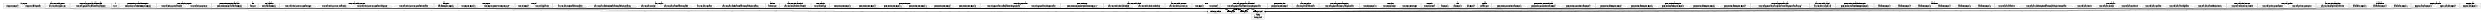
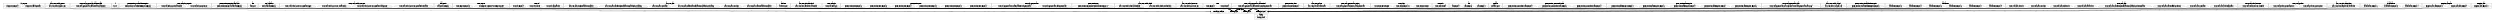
  digraph {
    "Sub::Exporter::default_generator"
    "Sub::Exporter::BEGIN@9"
    "Class::MOP::Method::Accessor::new"
    "Moose::Meta::TypeConstraint::Parameterizable::parameterize"
    "if::work"
    "ANTLR::Runtime::UnwantedTokenException::BEGIN@3"
    "Moose::Meta::Role::Composite::add_method"
    "Moose::Meta::Role::Composite::new"
    "ANTLR::Runtime::RecognizerSharedState::BEGIN@3"
    "base::import"
    "warnings::warnif"
    "Devel::StackTrace::BEGIN@8"
    "Moose::Meta::Method::Constructor::_generate_slot_initializer"
    "Moose::Meta::Method::Constructor::_initialize_body"
    "Moose::Meta::Method::Constructor::_generate_slot_assignment"
    "Moose::Meta::Method::Constructor::_generate_triggers"
-   "Data::OptList::BEGIN@8" [label="Data::BaseRecognizer::BEGIN@8"]
+   "Data::OptList::BEGIN@8"
    "Moose::Exporter::BEGIN@15"
    "Moose::Exporter::__ANON__[Moose/Exporter.pm:390]"
    "Moose::Util::_apply_all_roles"
+   "Moose::Util::does_role"
    "Moose::Util::BEGIN@9"
    "Class::MOP::Class::_can_fix_class_metaclass_incompatibility_by_subclassing"
    "Class::MOP::Class::_can_fix_single_metaclass_incompatibility_by_subclassing"
    "Class::MOP::Class::_single_metaclass_is_compatible"
    "Class::MOP::Class::superclasses"
    "Class::MOP::Class::_class_metaclass_is_compatible"
    "Class::MOP::Class::new_object"
    "attributes::import"
    "Class::MOP::Mixin::HasMethods::add_method"
    "Moose::Meta::Role::apply"
    "ANTLR::Runtime::Lexer::BEGIN@15"
    "ANTLR::Runtime::Lexer::BEGIN@4"
    "ANTLR::Runtime::Lexer::BEGIN@13"
    "ANTLR::Runtime::Lexer::BEGIN@16"
    "ANTLR::Runtime::Lexer::BEGIN@14"
    "ANTLR::Runtime::Lexer::BEGIN@12"
    "Moose::Util::TypeConstraints::find_type_constraint"
    "Moose::Util::TypeConstraints::_create_parameterized_type_constraint"
    "ANTLR::Runtime::DFA::__ANON__[ANTLR/Runtime/DFA.pm:172]"
    "Class::MOP::Method::Inlined::_uninlined_body"
    "Class::MOP::Method::Inlined::can_be_inlined"
    "Class::MOP::Method::Constructor::new"
    "Moose::init_meta"
    "Moose::BEGIN@17"
    "Moose::Meta::TypeConstraint::Parameterized::compile_type_constraint"
    "ANTLR::Runtime::Token::BEGIN@7"
    "Class::MOP::Attribute::attach_to_class"
    "Moose::Meta::TypeConstraint::Registry::add_type_constraint"
    "Moose::Object::DEMOLISHALL"
    "Moose::Object::BUILDALL"
    "Moose::Object::BEGIN@102"
    "Moose::Role::init_meta"
    "main::BEGIN@9"
    "main::BEGIN@10"
    "main::BEGIN@8"
    "metaclass::import"
    "ANTLR::Runtime::CommonTokenStream::BEGIN@9"
    "ANTLR::Runtime::CommonTokenStream::BEGIN@4"
    "ANTLR::Runtime::CommonTokenStream::BEGIN@8"
    "ANTLR::Runtime::BaseRecognizer::BEGIN@9"
    "ANTLR::Runtime::BaseRecognizer::BEGIN@8"
    "ANTLR::Runtime::BaseRecognizer::BEGIN@10"
    "ANTLR::Runtime::BaseRecognizer::BEGIN@6"
    "ANTLR::Runtime::BaseRecognizer::BEGIN@7"
    "Moose::Meta::TypeConstraint::Class::__ANON__[Moose/Meta/TypeConstraint/Class.pm:38]"
    "UNIVERSAL::import"
    "UNIVERSAL::isa"
    "UNIVERSAL::VERSION"
    "UNIVERSAL::can"
    "Class::MOP::Method::Wrapped::wrap"
    "ANTLR::Runtime::MismatchedTokenException::BEGIN@3"
    "Lavanda2Lexer::BEGIN@16"
    "Lavanda2Lexer::BEGIN@18"
    "Lavanda2Lexer::BEGIN@14"
    "Lavanda2Lexer::BEGIN@13"
    "Lavanda2Lexer::BEGIN@19"
    "Lavanda2Lexer::BEGIN@17"
    "Moose::Meta::Class::new_object"
    "Moose::Meta::Class::_classes_differ_by_roles_only"
    "Moose::Meta::Class::_can_fix_single_metaclass_incompatibility_by_role_reconciliation"
    "Moose::Meta::Class::add_attribute"
    "Moose::Meta::Class::excludes_role"
    "Moose::Meta::Class::add_role_application"
    "Moose::Meta::Class::does_role"
    "Moose::Meta::Class::superclasses"
    "Moose::Meta::Method::Destructor::is_needed"
    "Moose::Meta::Attribute::_process_options"
    "Moose::Meta::Attribute::_process_accessors"
    "Class::MOP::Mixin::HasAttributes::add_attribute"
    "Lavanda2Parser::BEGIN@16"
    "Lavanda2Parser::BEGIN@14"
    "Lavanda2Parser::BEGIN@15"
    "Exception::Class::Base::BEGIN@9"
    "Exception::Class::Base::BEGIN@10"
    "Exception::Class::BEGIN@10"
    subgraph cluster_1 {
      label="Sub::Exporter"
      "Sub::Exporter::default_generator"
      "Sub::Exporter::BEGIN@9"
    }
    subgraph cluster_2 {
      label="Class::MOP::Method::Accessor"
      "Class::MOP::Method::Accessor::new"
    }
    subgraph cluster_3 {
      label="Moose::Meta::TypeConstraint::Parameterizable"
      "Moose::Meta::TypeConstraint::Parameterizable::parameterize"
    }
    subgraph cluster_4 {
      label=if
      "if::work"
    }
    subgraph cluster_5 {
      label="ANTLR::Runtime::UnwantedTokenException"
      "ANTLR::Runtime::UnwantedTokenException::BEGIN@3"
    }
    subgraph cluster_6 {
      label="Moose::Meta::Role::Composite"
      "Moose::Meta::Role::Composite::add_method"
      "Moose::Meta::Role::Composite::new"
    }
    subgraph cluster_7 {
      label="ANTLR::Runtime::RecognizerSharedState"
      "ANTLR::Runtime::RecognizerSharedState::BEGIN@3"
    }
    subgraph cluster_8 {
      label=base
      "base::import"
    }
    subgraph cluster_9 {
      label=warnings
      "warnings::warnif"
    }
    subgraph cluster_10 {
      label="Devel::StackTrace"
      "Devel::StackTrace::BEGIN@8"
    }
    subgraph cluster_11 {
      label="Moose::Meta::Method::Constructor"
      "Moose::Meta::Method::Constructor::_generate_slot_initializer"
      "Moose::Meta::Method::Constructor::_initialize_body"
      "Moose::Meta::Method::Constructor::_generate_slot_assignment"
      "Moose::Meta::Method::Constructor::_generate_triggers"
    }
    subgraph cluster_12 {
      label="Data::OptList"
      "Data::OptList::BEGIN@8"
    }
    subgraph cluster_13 {
      label="Moose::Exporter"
      "Moose::Exporter::BEGIN@15"
      "Moose::Exporter::__ANON__[Moose/Exporter.pm:390]"
    }
    subgraph cluster_14 {
      label="Moose::Util"
      "Moose::Util::_apply_all_roles"
+     "Moose::Util::does_role"
      "Moose::Util::BEGIN@9"
    }
    subgraph cluster_15 {
      label="Class::MOP::Class"
      "Class::MOP::Class::_can_fix_class_metaclass_incompatibility_by_subclassing"
      "Class::MOP::Class::_can_fix_single_metaclass_incompatibility_by_subclassing"
      "Class::MOP::Class::_single_metaclass_is_compatible"
      "Class::MOP::Class::superclasses"
      "Class::MOP::Class::_class_metaclass_is_compatible"
      "Class::MOP::Class::new_object"
    }
    subgraph cluster_16 {
      label=attributes
      "attributes::import"
    }
    subgraph cluster_17 {
      label="Class::MOP::Mixin::HasMethods"
      "Class::MOP::Mixin::HasMethods::add_method"
    }
    subgraph cluster_18 {
      label="Moose::Meta::Role"
      "Moose::Meta::Role::apply"
    }
    subgraph cluster_19 {
      label="ANTLR::Runtime::Lexer"
      "ANTLR::Runtime::Lexer::BEGIN@15"
      "ANTLR::Runtime::Lexer::BEGIN@4"
      "ANTLR::Runtime::Lexer::BEGIN@13"
      "ANTLR::Runtime::Lexer::BEGIN@16"
      "ANTLR::Runtime::Lexer::BEGIN@14"
      "ANTLR::Runtime::Lexer::BEGIN@12"
    }
    subgraph cluster_20 {
      label="Moose::Util::TypeConstraints"
      "Moose::Util::TypeConstraints::find_type_constraint"
      "Moose::Util::TypeConstraints::_create_parameterized_type_constraint"
    }
    subgraph cluster_21 {
      label="ANTLR::Runtime::DFA"
      "ANTLR::Runtime::DFA::__ANON__[ANTLR/Runtime/DFA.pm:172]"
    }
    subgraph cluster_22 {
      label="Class::MOP::Method::Inlined"
      "Class::MOP::Method::Inlined::_uninlined_body"
      "Class::MOP::Method::Inlined::can_be_inlined"
    }
    subgraph cluster_23 {
      label="Class::MOP::Method::Constructor"
      "Class::MOP::Method::Constructor::new"
    }
    subgraph cluster_24 {
      label=Moose
      "Moose::init_meta"
      "Moose::BEGIN@17"
    }
    subgraph cluster_25 {
      label="Moose::Meta::TypeConstraint::Parameterized"
      "Moose::Meta::TypeConstraint::Parameterized::compile_type_constraint"
    }
    subgraph cluster_26 {
      label="ANTLR::Runtime::Token"
      "ANTLR::Runtime::Token::BEGIN@7"
    }
    subgraph cluster_27 {
      label="Class::MOP::Attribute"
      "Class::MOP::Attribute::attach_to_class"
    }
    subgraph cluster_28 {
      label="Moose::Meta::TypeConstraint::Registry"
      "Moose::Meta::TypeConstraint::Registry::add_type_constraint"
    }
    subgraph cluster_29 {
      label="Moose::Object"
      "Moose::Object::DEMOLISHALL"
      "Moose::Object::BUILDALL"
      "Moose::Object::BEGIN@102"
    }
    subgraph cluster_30 {
      label="Moose::Role"
      "Moose::Role::init_meta"
    }
    subgraph cluster_31 {
      label=main
      "main::BEGIN@9"
      "main::BEGIN@10"
      "main::BEGIN@8"
    }
    subgraph cluster_32 {
      label=metaclass
      "metaclass::import"
    }
    subgraph cluster_33 {
      label="ANTLR::Runtime::CommonTokenStream"
      "ANTLR::Runtime::CommonTokenStream::BEGIN@9"
      "ANTLR::Runtime::CommonTokenStream::BEGIN@4"
      "ANTLR::Runtime::CommonTokenStream::BEGIN@8"
    }
    subgraph cluster_34 {
      label="ANTLR::Runtime::BaseRecognizer"
      "ANTLR::Runtime::BaseRecognizer::BEGIN@9"
      "ANTLR::Runtime::BaseRecognizer::BEGIN@8"
      "ANTLR::Runtime::BaseRecognizer::BEGIN@10"
      "ANTLR::Runtime::BaseRecognizer::BEGIN@6"
      "ANTLR::Runtime::BaseRecognizer::BEGIN@7"
    }
    subgraph cluster_35 {
      label="Moose::Meta::TypeConstraint::Class"
      "Moose::Meta::TypeConstraint::Class::__ANON__[Moose/Meta/TypeConstraint/Class.pm:38]"
    }
    subgraph cluster_36 {
      label=UNIVERSAL
      "UNIVERSAL::import"
      "UNIVERSAL::isa"
      "UNIVERSAL::VERSION"
      "UNIVERSAL::can"
    }
    subgraph cluster_37 {
      label="Class::MOP::Method::Wrapped"
      "Class::MOP::Method::Wrapped::wrap"
    }
    subgraph cluster_38 {
      label="ANTLR::Runtime::MismatchedTokenException"
      "ANTLR::Runtime::MismatchedTokenException::BEGIN@3"
    }
    subgraph cluster_39 {
      label=Lavanda2Lexer
      "Lavanda2Lexer::BEGIN@16"
      "Lavanda2Lexer::BEGIN@18"
      "Lavanda2Lexer::BEGIN@14"
      "Lavanda2Lexer::BEGIN@13"
      "Lavanda2Lexer::BEGIN@19"
      "Lavanda2Lexer::BEGIN@17"
    }
    subgraph cluster_40 {
      label="Moose::Meta::Class"
      "Moose::Meta::Class::new_object"
      "Moose::Meta::Class::_classes_differ_by_roles_only"
      "Moose::Meta::Class::_can_fix_single_metaclass_incompatibility_by_role_reconciliation"
      "Moose::Meta::Class::add_attribute"
      "Moose::Meta::Class::excludes_role"
      "Moose::Meta::Class::add_role_application"
      "Moose::Meta::Class::does_role"
      "Moose::Meta::Class::superclasses"
    }
    subgraph cluster_41 {
      label="Moose::Meta::Method::Destructor"
      "Moose::Meta::Method::Destructor::is_needed"
    }
    subgraph cluster_42 {
      label="Moose::Meta::Attribute"
      "Moose::Meta::Attribute::_process_options"
      "Moose::Meta::Attribute::_process_accessors"
    }
    subgraph cluster_43 {
      label="Class::MOP::Mixin::HasAttributes"
      "Class::MOP::Mixin::HasAttributes::add_attribute"
    }
    subgraph cluster_44 {
      label=Lavanda2Parser
      "Lavanda2Parser::BEGIN@16"
      "Lavanda2Parser::BEGIN@14"
      "Lavanda2Parser::BEGIN@15"
    }
    subgraph cluster_45 {
      label="Exception::Class::Base"
      "Exception::Class::Base::BEGIN@9"
      "Exception::Class::Base::BEGIN@10"
    }
    subgraph cluster_46 {
      label="Exception::Class"
      "Exception::Class::BEGIN@10"
    }
    "Sub::Exporter::default_generator" -> "UNIVERSAL::can"
    "Sub::Exporter::BEGIN@9" -> "UNIVERSAL::VERSION"
    "Class::MOP::Method::Accessor::new" -> "UNIVERSAL::isa"
    "Moose::Meta::TypeConstraint::Parameterizable::parameterize" -> "UNIVERSAL::isa"
    "Moose::Meta::TypeConstraint::Parameterizable::parameterize" -> "UNIVERSAL::can"
    "if::work" -> "UNIVERSAL::can"
    "ANTLR::Runtime::UnwantedTokenException::BEGIN@3" -> "UNIVERSAL::import"
    "Moose::Meta::Role::Composite::add_method" -> "UNIVERSAL::can"
    "Moose::Meta::Role::Composite::new" -> "UNIVERSAL::isa"
    "ANTLR::Runtime::RecognizerSharedState::BEGIN@3" -> "UNIVERSAL::import"
    "base::import" -> "UNIVERSAL::isa"
    "Devel::StackTrace::BEGIN@8" -> "UNIVERSAL::import"
    "Moose::Meta::Method::Constructor::_generate_slot_initializer" -> "UNIVERSAL::isa"
    "Moose::Meta::Method::Constructor::_initialize_body" -> "UNIVERSAL::can"
    "Moose::Meta::Method::Constructor::_generate_slot_assignment" -> "UNIVERSAL::isa"
    "Moose::Meta::Method::Constructor::_generate_triggers" -> "UNIVERSAL::can"
    "Data::OptList::BEGIN@8" -> "UNIVERSAL::VERSION"
    "Moose::Exporter::BEGIN@15" -> "UNIVERSAL::VERSION"
    "Moose::Exporter::__ANON__[Moose/Exporter.pm:390]" -> "UNIVERSAL::can"
    "Moose::Util::_apply_all_roles" -> "UNIVERSAL::isa"
+   "Moose::Util::does_role" -> "UNIVERSAL::can"
    "Moose::Util::BEGIN@9" -> "UNIVERSAL::VERSION"
    "Class::MOP::Class::_can_fix_class_metaclass_incompatibility_by_subclassing" -> "UNIVERSAL::isa"
    "Class::MOP::Class::_can_fix_single_metaclass_incompatibility_by_subclassing" -> "UNIVERSAL::isa"
    "Class::MOP::Class::_can_fix_single_metaclass_incompatibility_by_subclassing" -> "UNIVERSAL::can"
    "Class::MOP::Class::_single_metaclass_is_compatible" -> "UNIVERSAL::isa"
    "Class::MOP::Class::_single_metaclass_is_compatible" -> "UNIVERSAL::can"
    "Class::MOP::Class::superclasses" -> "UNIVERSAL::isa"
    "Class::MOP::Class::_class_metaclass_is_compatible" -> "UNIVERSAL::isa"
    "Class::MOP::Class::new_object" -> "UNIVERSAL::isa"
    "attributes::import" -> "UNIVERSAL::can"
    "Class::MOP::Mixin::HasMethods::add_method" -> "UNIVERSAL::can"
    "Moose::Meta::Role::apply" -> "UNIVERSAL::isa"
    "ANTLR::Runtime::Lexer::BEGIN@15" -> "UNIVERSAL::import"
    "ANTLR::Runtime::Lexer::BEGIN@4" -> "UNIVERSAL::import"
    "ANTLR::Runtime::Lexer::BEGIN@13" -> "UNIVERSAL::import"
    "ANTLR::Runtime::Lexer::BEGIN@16" -> "UNIVERSAL::import"
    "ANTLR::Runtime::Lexer::BEGIN@14" -> "UNIVERSAL::import"
    "ANTLR::Runtime::Lexer::BEGIN@12" -> "UNIVERSAL::import"
    "Moose::Util::TypeConstraints::find_type_constraint" -> "UNIVERSAL::isa"
    "Moose::Util::TypeConstraints::_create_parameterized_type_constraint" -> "UNIVERSAL::can"
    "ANTLR::Runtime::DFA::__ANON__[ANTLR/Runtime/DFA.pm:172]" -> "UNIVERSAL::isa"
    "Class::MOP::Method::Inlined::_uninlined_body" -> "UNIVERSAL::isa"
    "Class::MOP::Method::Inlined::can_be_inlined" -> "UNIVERSAL::isa"
    "Class::MOP::Method::Inlined::can_be_inlined" -> "UNIVERSAL::can"
    "Class::MOP::Method::Constructor::new" -> "UNIVERSAL::isa"
    "Moose::init_meta" -> "UNIVERSAL::isa"
    "Moose::init_meta" -> "UNIVERSAL::can"
    "Moose::BEGIN@17" -> "UNIVERSAL::VERSION"
    "Moose::Meta::TypeConstraint::Parameterized::compile_type_constraint" -> "UNIVERSAL::isa"
    "ANTLR::Runtime::Token::BEGIN@7" -> "UNIVERSAL::import"
    "Class::MOP::Attribute::attach_to_class" -> "UNIVERSAL::isa"
    "Moose::Meta::TypeConstraint::Registry::add_type_constraint" -> "UNIVERSAL::isa"
    "Moose::Object::DEMOLISHALL" -> "UNIVERSAL::can"
    "Moose::Object::BUILDALL" -> "UNIVERSAL::can"
    "Moose::Object::BEGIN@102" -> "UNIVERSAL::can"
    "Moose::Role::init_meta" -> "UNIVERSAL::can"
    "main::BEGIN@9" -> "UNIVERSAL::import"
    "main::BEGIN@10" -> "UNIVERSAL::import"
    "main::BEGIN@8" -> "UNIVERSAL::import"
    "metaclass::import" -> "UNIVERSAL::isa"
    "ANTLR::Runtime::CommonTokenStream::BEGIN@9" -> "UNIVERSAL::import"
    "ANTLR::Runtime::CommonTokenStream::BEGIN@4" -> "UNIVERSAL::import"
    "ANTLR::Runtime::CommonTokenStream::BEGIN@8" -> "UNIVERSAL::import"
    "ANTLR::Runtime::BaseRecognizer::BEGIN@9" -> "UNIVERSAL::import"
    "ANTLR::Runtime::BaseRecognizer::BEGIN@8" -> "UNIVERSAL::import"
    "ANTLR::Runtime::BaseRecognizer::BEGIN@10" -> "UNIVERSAL::import"
    "ANTLR::Runtime::BaseRecognizer::BEGIN@6" -> "UNIVERSAL::import"
    "ANTLR::Runtime::BaseRecognizer::BEGIN@7" -> "UNIVERSAL::import"
    "Moose::Meta::TypeConstraint::Class::__ANON__[Moose/Meta/TypeConstraint/Class.pm:38]" -> "UNIVERSAL::isa"
    "UNIVERSAL::import" -> "warnings::warnif"
    "Class::MOP::Method::Wrapped::wrap" -> "UNIVERSAL::isa"
    "ANTLR::Runtime::MismatchedTokenException::BEGIN@3" -> "UNIVERSAL::import"
    "Lavanda2Lexer::BEGIN@16" -> "UNIVERSAL::import"
    "Lavanda2Lexer::BEGIN@18" -> "UNIVERSAL::import"
    "Lavanda2Lexer::BEGIN@14" -> "UNIVERSAL::import"
    "Lavanda2Lexer::BEGIN@13" -> "UNIVERSAL::import"
    "Lavanda2Lexer::BEGIN@19" -> "UNIVERSAL::import"
    "Lavanda2Lexer::BEGIN@17" -> "UNIVERSAL::import"
    "Moose::Meta::Class::new_object" -> "UNIVERSAL::can"
    "Moose::Meta::Class::_classes_differ_by_roles_only" -> "UNIVERSAL::isa"
    "Moose::Meta::Class::_can_fix_single_metaclass_incompatibility_by_role_reconciliation" -> "UNIVERSAL::can"
    "Moose::Meta::Class::add_attribute" -> "UNIVERSAL::can"
    "Moose::Meta::Class::excludes_role" -> "UNIVERSAL::can"
    "Moose::Meta::Class::add_role_application" -> "UNIVERSAL::isa"
    "Moose::Meta::Class::does_role" -> "UNIVERSAL::can"
    "Moose::Meta::Class::superclasses" -> "UNIVERSAL::isa"
    "Moose::Meta::Method::Destructor::is_needed" -> "UNIVERSAL::isa"
    "Moose::Meta::Attribute::_process_options" -> "UNIVERSAL::isa"
    "Moose::Meta::Attribute::_process_accessors" -> "UNIVERSAL::isa"
    "Class::MOP::Mixin::HasAttributes::add_attribute" -> "UNIVERSAL::isa"
    "Class::MOP::Mixin::HasAttributes::add_attribute" -> "UNIVERSAL::can"
    "Lavanda2Parser::BEGIN@16" -> "UNIVERSAL::import"
    "Lavanda2Parser::BEGIN@14" -> "UNIVERSAL::import"
    "Lavanda2Parser::BEGIN@15" -> "UNIVERSAL::import"
    "Exception::Class::Base::BEGIN@9" -> "UNIVERSAL::import"
    "Exception::Class::Base::BEGIN@10" -> "UNIVERSAL::import"
    "Exception::Class::Base::BEGIN@10" -> "UNIVERSAL::VERSION"
    "Exception::Class::BEGIN@10" -> "UNIVERSAL::import"
  }
